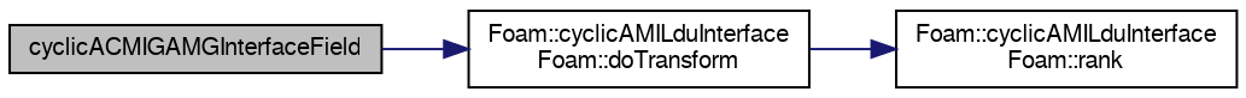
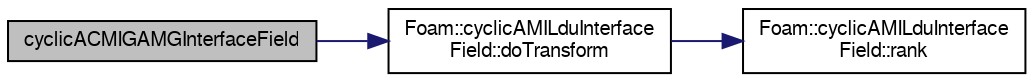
  digraph {
    rankdir=LR
    node [color=black fontname=FreeSans fontsize=10 shape=record]
    edge [color=midnightblue fontname=FreeSans fontsize=10 labelfontname=FreeSans labelfontsize=10 style=solid]
    n1 [fillcolor=grey75 fontcolor=black height=0.2 label=cyclicACMIGAMGInterfaceField style=filled width=0.4]
-   n2 [height=0.2 label="Foam::cyclicAMILduInterface\lFoam::doTransform" width=0.4]
-   n3 [height=0.2 label="Foam::cyclicAMILduInterface\lFoam::rank" width=0.4]
+   n2 [height=0.2 label="Foam::cyclicAMILduInterface\lField::doTransform" width=0.4]
+   n3 [height=0.2 label="Foam::cyclicAMILduInterface\lField::rank" width=0.4]
    n1 -> n2
    n2 -> n3
  }
